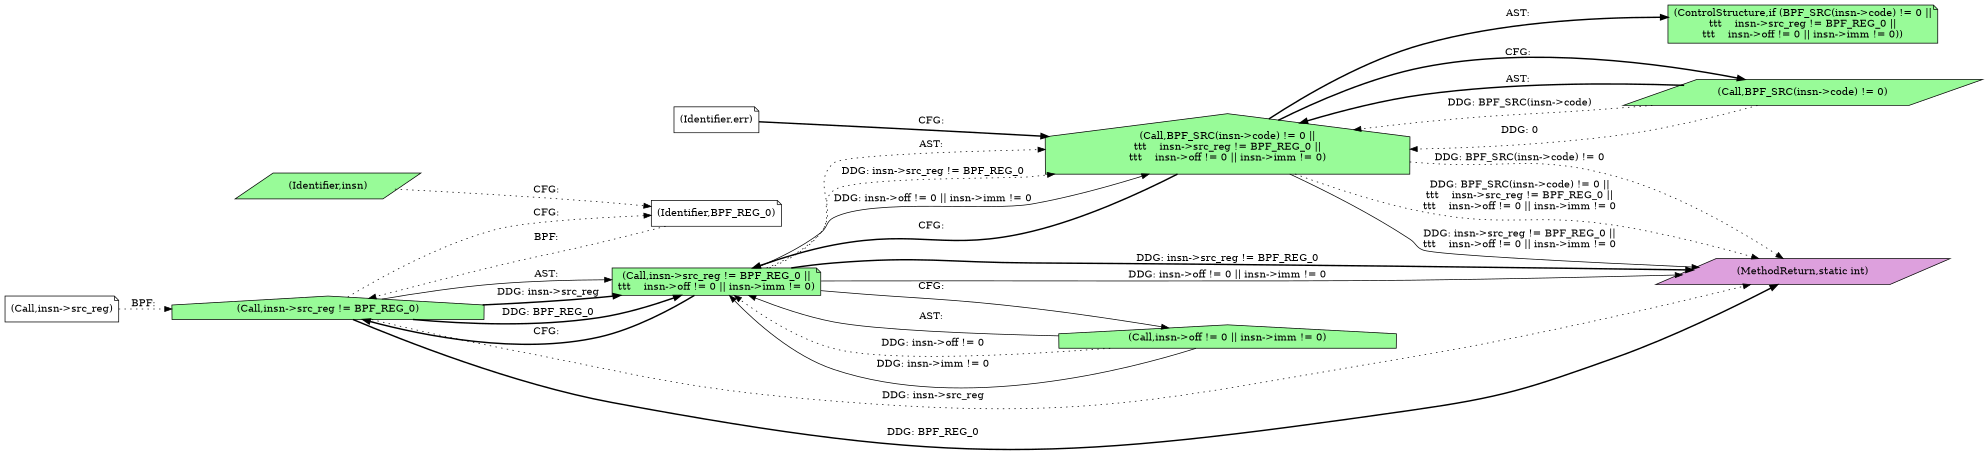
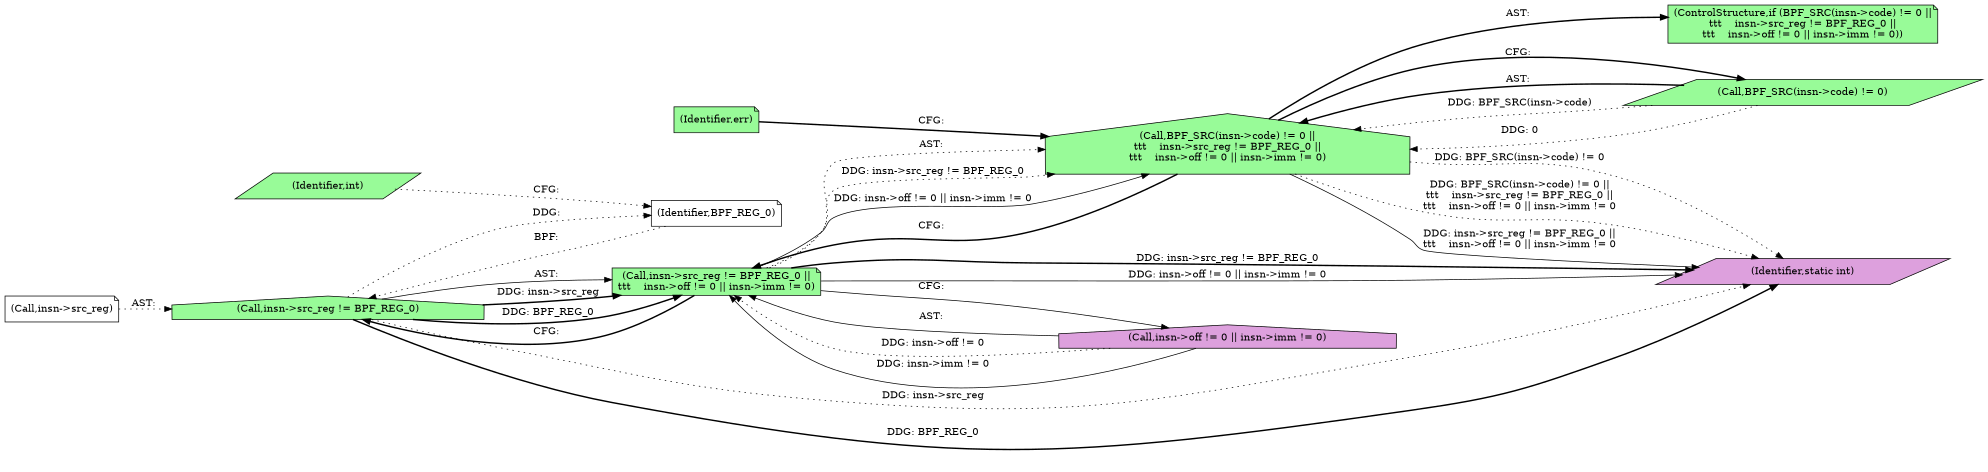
  digraph {
    rankdir=LR
    node [fillcolor=palegreen shape=note style=filled]
    edge [style=dotted]
    n1 [label="(Call,insn->src_reg != BPF_REG_0)" shape=house]
    n2 [label="(Call,insn->src_reg != BPF_REG_0 ||\n\t\t\t    insn->off != 0 || insn->imm != 0)"]
    n3 [fillcolor=white label="(Identifier,BPF_REG_0)"]
-   n4 [fillcolor=plum label="(MethodReturn,static int)" shape=parallelogram]
+   n4 [fillcolor=plum label="(Identifier,static int)" shape=parallelogram]
    n5 [label="(Call,BPF_SRC(insn->code) != 0 ||\n\t\t\t    insn->src_reg != BPF_REG_0 ||\n\t\t\t    insn->off != 0 || insn->imm != 0)" shape=house]
-   n6 [label="(Call,insn->off != 0 || insn->imm != 0)" shape=house]
+   n6 [fillcolor=plum label="(Call,insn->off != 0 || insn->imm != 0)" shape=house]
    n7 [label="(ControlStructure,if (BPF_SRC(insn->code) != 0 ||\n\t\t\t    insn->src_reg != BPF_REG_0 ||\n\t\t\t    insn->off != 0 || insn->imm != 0))"]
    n8 [label="(Call,BPF_SRC(insn->code) != 0)" shape=parallelogram]
    n9 [fillcolor=white label="(Call,insn->src_reg)"]
-   n10 [label="(Identifier,insn)" shape=parallelogram]
-   n11 [fillcolor=white label="(Identifier,err)"]
+   n10 [label="(Identifier,int)" shape=parallelogram]
+   n11 [label="(Identifier,err)"]
    n1 -> n2 [label="AST: " style=solid]
    n1 -> n2 [label="DDG: insn->src_reg" style=bold]
    n1 -> n2 [label="DDG: BPF_REG_0" style=bold]
-   n1 -> n3 [label="CFG: "]
+   n1 -> n3 [label="DDG: "]
    n1 -> n4 [label="DDG: insn->src_reg"]
    n1 -> n4 [label="DDG: BPF_REG_0" style=bold]
    n2 -> n1 [label="CFG: " style=bold]
    n2 -> n4 [label="DDG: insn->src_reg != BPF_REG_0" style=bold]
    n2 -> n4 [label="DDG: insn->off != 0 || insn->imm != 0" style=solid]
    n2 -> n5 [label="AST: "]
    n2 -> n5 [label="DDG: insn->src_reg != BPF_REG_0"]
    n2 -> n5 [label="DDG: insn->off != 0 || insn->imm != 0" style=solid]
    n2 -> n6 [label="CFG: " style=solid]
    n3 -> n1 [label="BPF: "]
    n5 -> n2 [label="CFG: " style=bold]
    n5 -> n4 [label="DDG: BPF_SRC(insn->code) != 0"]
    n5 -> n4 [label="DDG: BPF_SRC(insn->code) != 0 ||\n\t\t\t    insn->src_reg != BPF_REG_0 ||\n\t\t\t    insn->off != 0 || insn->imm != 0"]
    n5 -> n4 [label="DDG: insn->src_reg != BPF_REG_0 ||\n\t\t\t    insn->off != 0 || insn->imm != 0" style=solid]
    n5 -> n7 [label="AST: " style=bold]
    n5 -> n8 [label="CFG: " style=bold]
    n6 -> n2 [label="AST: " style=solid]
    n6 -> n2 [label="DDG: insn->off != 0"]
    n6 -> n2 [label="DDG: insn->imm != 0" style=solid]
    n8 -> n5 [label="AST: " style=bold]
    n8 -> n5 [label="DDG: BPF_SRC(insn->code)"]
    n8 -> n5 [label="DDG: 0"]
-   n9 -> n1 [label="BPF: "]
+   n9 -> n1 [label="AST: "]
    n10 -> n3 [label="CFG: "]
    n11 -> n5 [label="CFG: " style=bold]
  }
